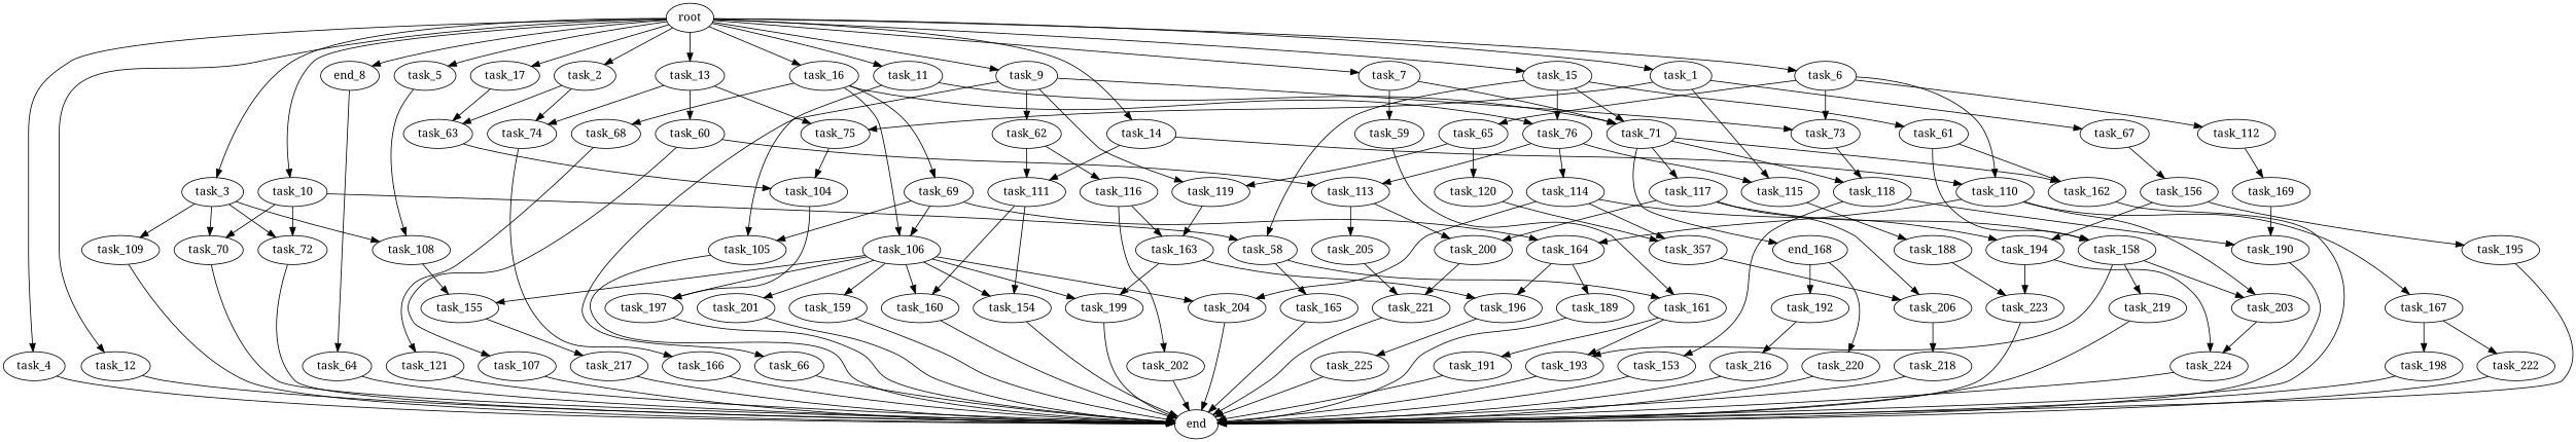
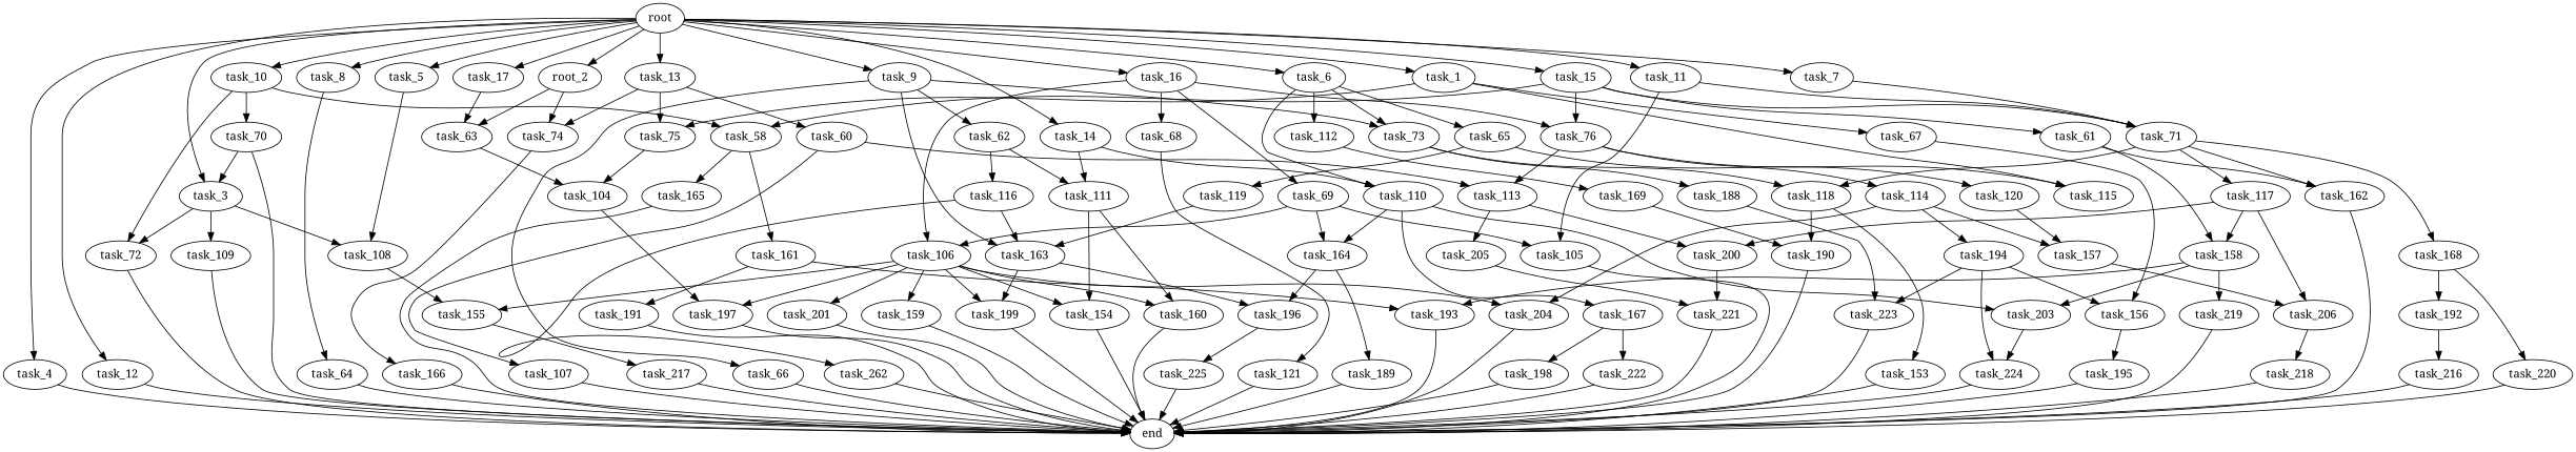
  digraph {
    fontname="Noto Serif"
    node [fontname="Noto Serif"]
    edge [fontname="Noto Serif"]
    root
    task_1
-   task_2
+   task_2 [label=root_2]
    task_3
    task_4
    task_5
    task_6
    task_7
-   task_8 [label=end_8]
+   task_8
    task_9
    task_10
    task_11
    task_12
    task_13
    task_14
    task_15
    task_16
    task_17
    task_67
    task_75
    task_115
    task_63
    task_74
    task_70
    task_72
    task_108
    task_109
    end
    task_65
    task_73
    task_110
    task_112
-   task_59
    task_71
    task_64
    task_62
    task_66
    task_119
    task_58
    task_105
    task_60
    task_111
    task_61
    task_76
    task_68
    task_69
    task_106
    task_156
    task_104
    task_188
    task_166
    task_155
    task_120
    task_118
    task_164
    task_167
    task_203
    task_169
    task_161
    task_162
    task_117
-   task_168 [label=end_168]
+   task_168
    task_116
    task_163
    task_165
    task_107
    task_113
    task_154
    task_160
    task_158
    task_114
    task_121
    task_197
    task_159
    task_199
    task_201
    task_204
    task_193
    task_191
    task_200
    task_205
    task_219
-   task_202
-   task_157 [label=task_357]
+   task_202 [label=task_262]
+   task_157
    task_194
    task_195
    task_196
    task_189
    task_206
    task_153
    task_190
    task_192
    task_220
    task_217
    task_198
    task_222
    task_224
    task_221
    task_223
    task_218
    task_225
    task_216
    root -> task_1
    root -> task_2
    root -> task_3
    root -> task_4
    root -> task_5
    root -> task_6
    root -> task_7
    root -> task_8
    root -> task_9
    root -> task_10
    root -> task_11
    root -> task_12
    root -> task_13
    root -> task_14
    root -> task_15
    root -> task_16
    root -> task_17
    task_1 -> task_67
    task_1 -> task_75
    task_1 -> task_115
    task_2 -> task_63
    task_2 -> task_74
-   task_3 -> task_70
+   task_70 -> task_3
    task_3 -> task_72
    task_3 -> task_108
    task_3 -> task_109
    task_4 -> end
    task_5 -> task_108
    task_6 -> task_65
    task_6 -> task_73
    task_6 -> task_110
    task_6 -> task_112
-   task_7 -> task_59
    task_7 -> task_71
    task_8 -> task_64
    task_9 -> task_73
    task_9 -> task_62
    task_9 -> task_66
-   task_9 -> task_119
+   task_9 -> task_163
    task_10 -> task_70
    task_10 -> task_72
    task_10 -> task_58
    task_11 -> task_71
    task_11 -> task_105
    task_12 -> end
    task_13 -> task_75
    task_13 -> task_74
    task_13 -> task_60
    task_14 -> task_110
    task_14 -> task_111
    task_15 -> task_71
    task_15 -> task_58
    task_15 -> task_61
    task_15 -> task_76
    task_16 -> task_76
    task_16 -> task_68
    task_16 -> task_69
    task_16 -> task_106
    task_17 -> task_63
    task_67 -> task_156
    task_75 -> task_104
-   task_115 -> task_188
+   task_73 -> task_188
    task_63 -> task_104
    task_74 -> task_166
    task_70 -> end
    task_72 -> end
    task_108 -> task_155
    task_109 -> end
    task_65 -> task_119
    task_65 -> task_120
    task_73 -> task_118
    task_110 -> task_164
    task_110 -> task_167
    task_110 -> task_203
    task_112 -> task_169
-   task_59 -> task_161
    task_71 -> task_118
    task_71 -> task_162
    task_71 -> task_117
    task_71 -> task_168
    task_64 -> end
    task_62 -> task_111
    task_62 -> task_116
    task_66 -> end
    task_119 -> task_163
    task_58 -> task_161
    task_58 -> task_165
    task_105 -> end
    task_60 -> task_107
    task_60 -> task_113
    task_111 -> task_154
    task_111 -> task_160
    task_61 -> task_162
    task_61 -> task_158
    task_76 -> task_115
    task_76 -> task_113
    task_76 -> task_114
    task_68 -> task_121
    task_69 -> task_105
    task_69 -> task_106
    task_69 -> task_164
    task_106 -> task_155
    task_106 -> task_154
    task_106 -> task_160
    task_106 -> task_197
    task_106 -> task_159
    task_106 -> task_199
    task_106 -> task_201
    task_106 -> task_204
-   task_156 -> task_194
+   task_194 -> task_156
    task_156 -> task_195
    task_104 -> task_197
    task_188 -> task_223
    task_166 -> end
    task_155 -> task_217
    task_120 -> task_157
    task_118 -> task_153
    task_118 -> task_190
    task_164 -> task_196
    task_164 -> task_189
    task_167 -> task_198
    task_167 -> task_222
    task_203 -> task_224
    task_169 -> task_190
    task_161 -> task_193
    task_161 -> task_191
    task_162 -> end
    task_117 -> task_158
    task_117 -> task_200
    task_117 -> task_206
    task_168 -> task_192
    task_168 -> task_220
    task_116 -> task_163
    task_116 -> task_202
    task_163 -> task_199
    task_163 -> task_196
    task_165 -> end
    task_107 -> end
    task_113 -> task_200
    task_113 -> task_205
    task_154 -> end
    task_160 -> end
    task_158 -> task_203
    task_158 -> task_193
    task_158 -> task_219
    task_114 -> task_204
    task_114 -> task_157
    task_114 -> task_194
    task_121 -> end
    task_197 -> end
    task_159 -> end
    task_199 -> end
    task_201 -> end
    task_204 -> end
    task_193 -> end
    task_191 -> end
    task_200 -> task_221
    task_205 -> task_221
    task_219 -> end
    task_202 -> end
    task_157 -> task_206
    task_194 -> task_224
    task_194 -> task_223
    task_195 -> end
    task_196 -> task_225
    task_189 -> end
    task_206 -> task_218
    task_153 -> end
    task_190 -> end
    task_192 -> task_216
    task_220 -> end
    task_217 -> end
    task_198 -> end
    task_222 -> end
    task_224 -> end
    task_221 -> end
    task_223 -> end
    task_218 -> end
    task_225 -> end
    task_216 -> end
  }
